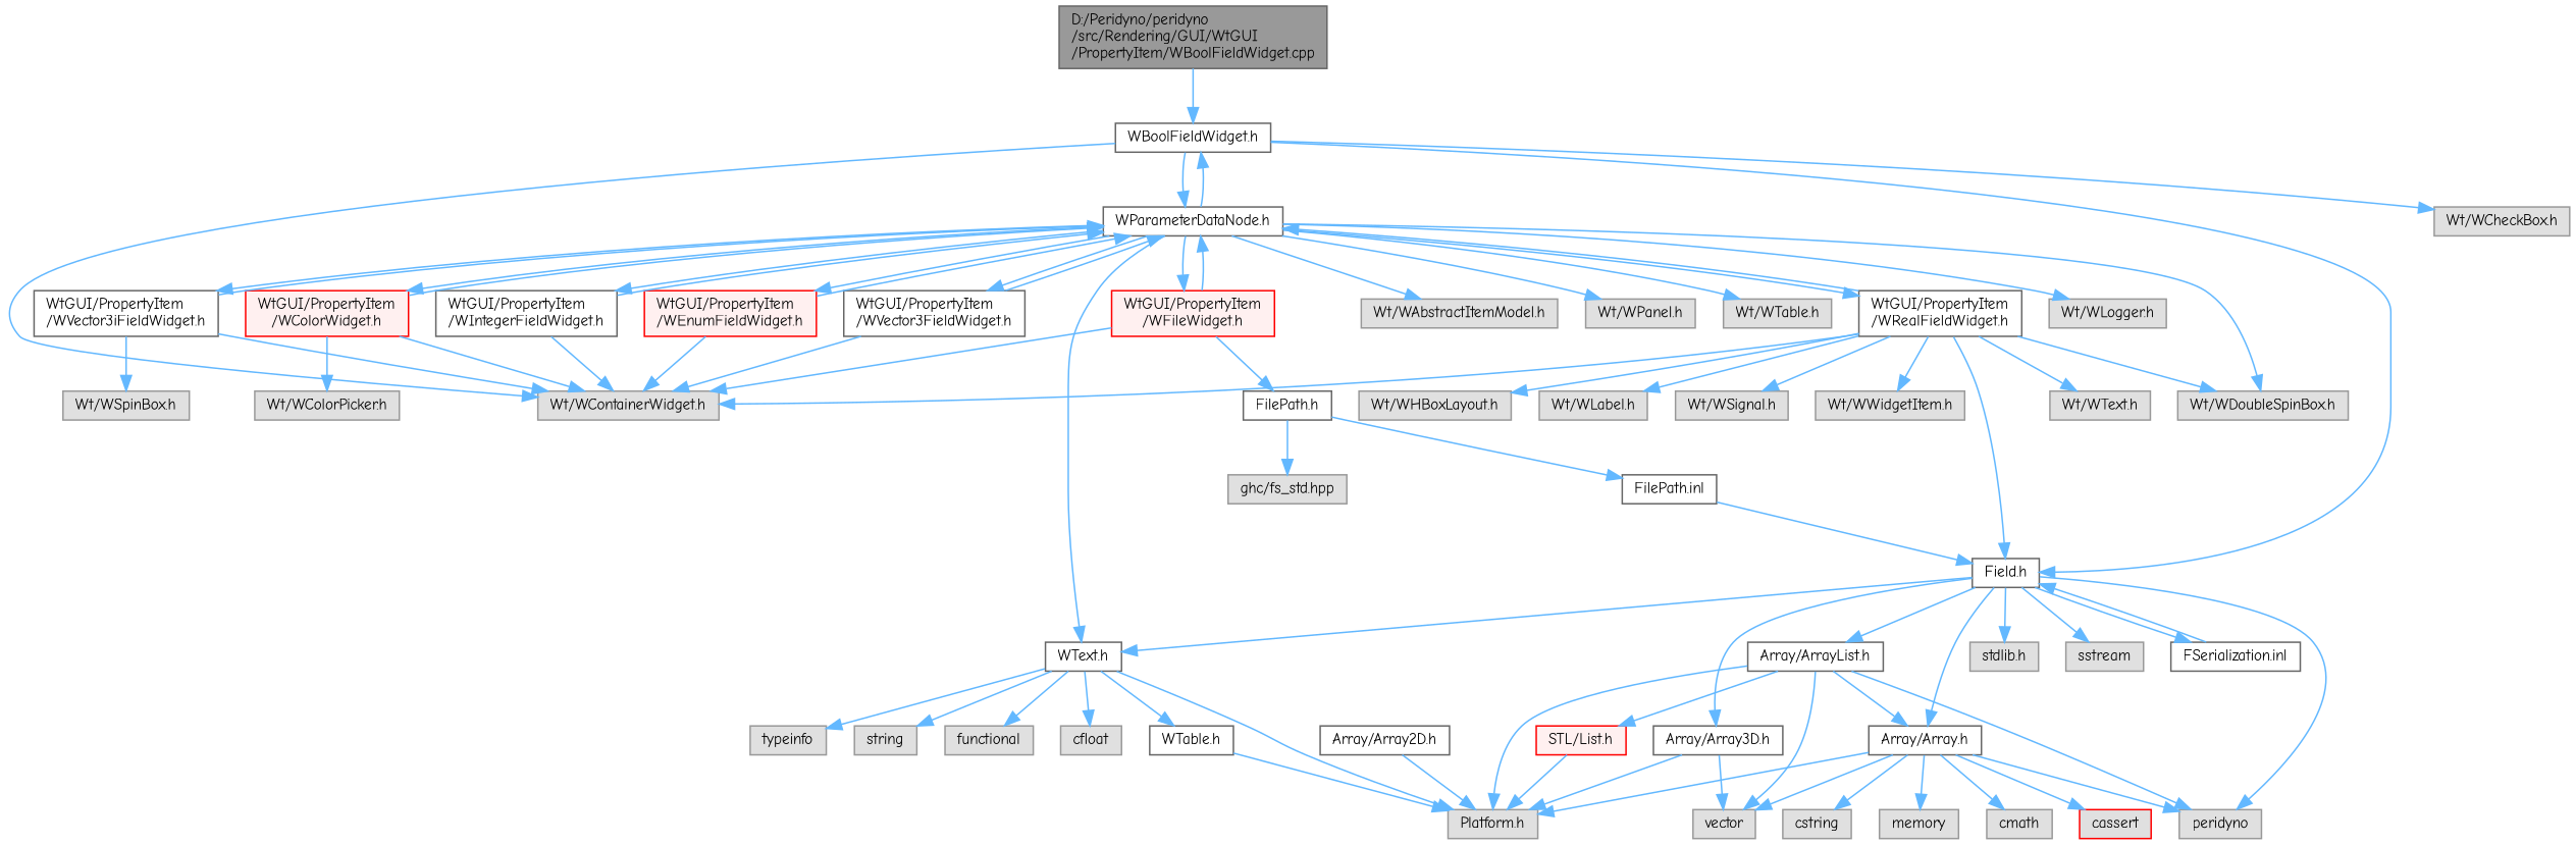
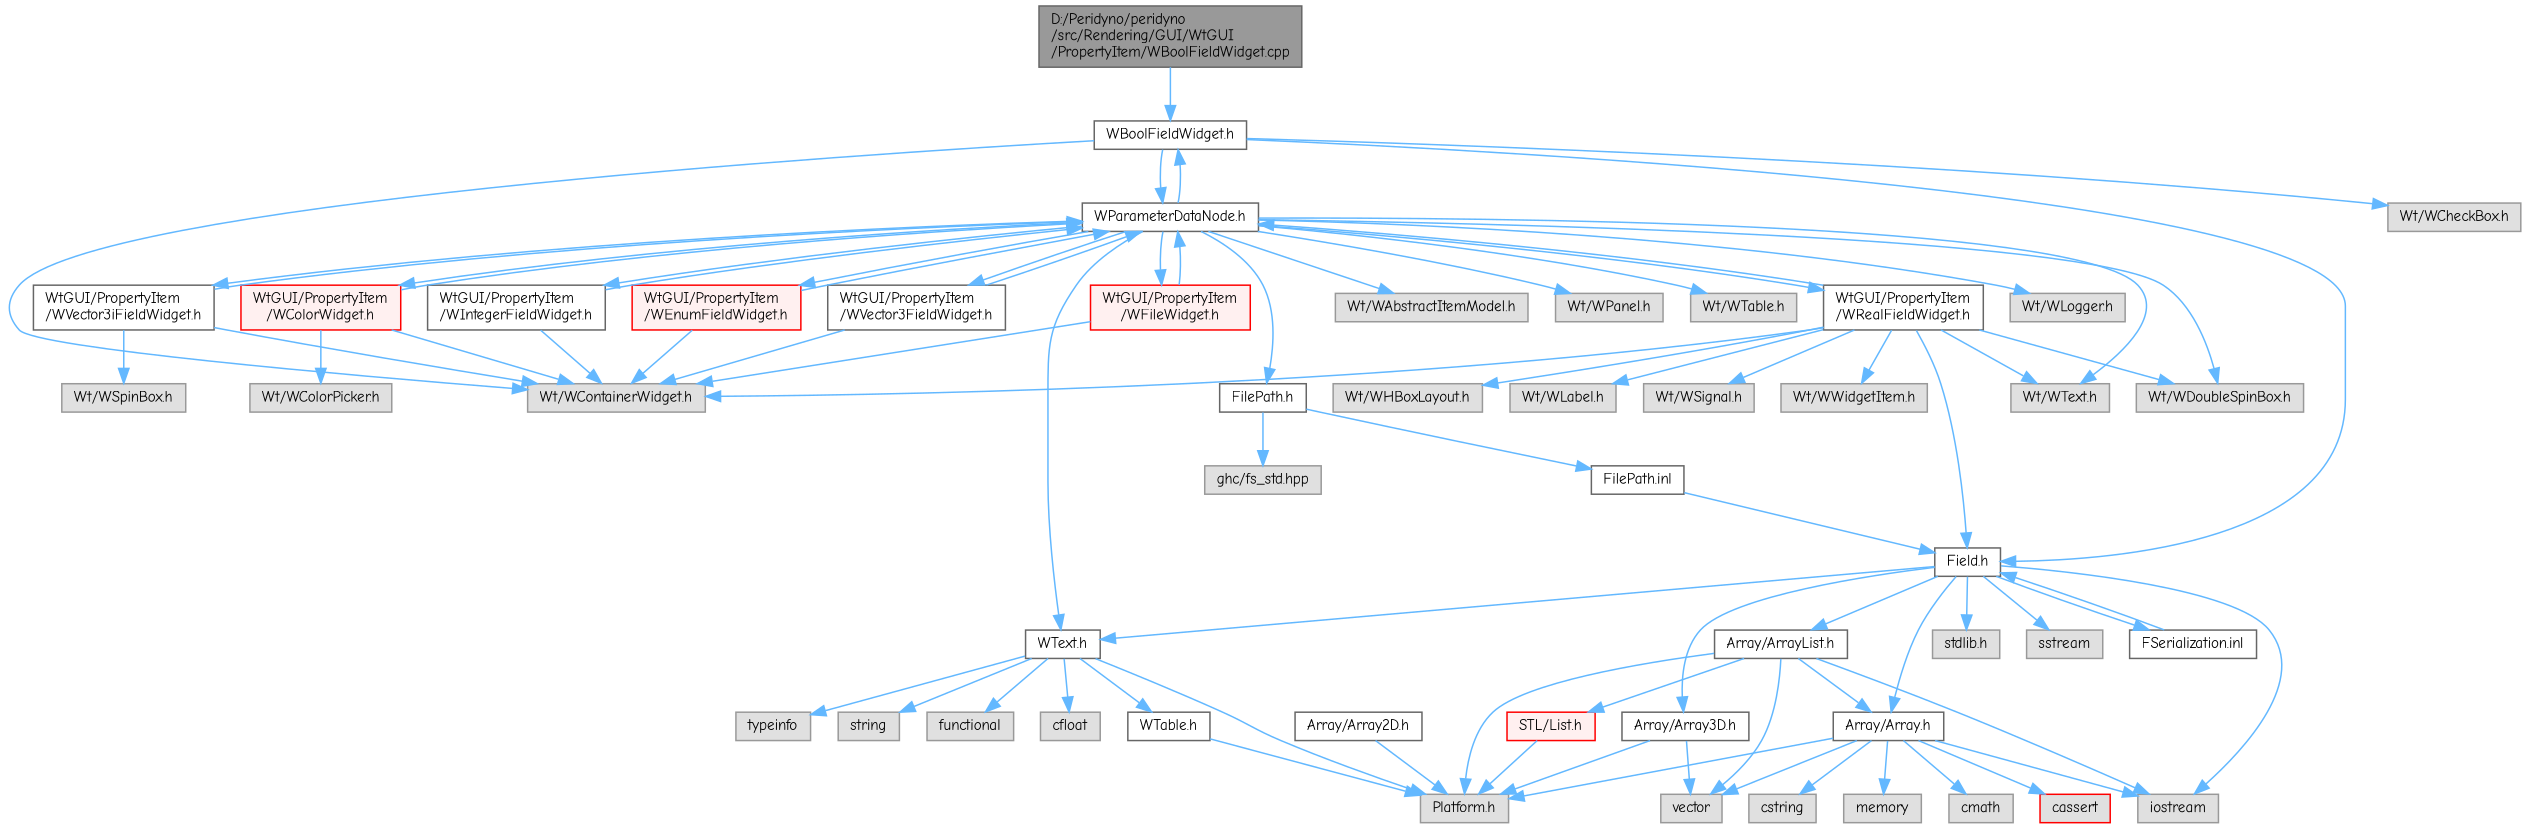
  digraph {
    fontname="Comic Neue"
    node [color=grey60 fillcolor="#E0E0E0" fontname="Comic Neue" fontsize=10 shape=box style=filled]
    edge [color=steelblue1 fontname="Comic Neue" fontsize=10 labelfontname=Helvetica labelfontsize=10 style=solid]
    n1 [color=gray40 fillcolor=grey60 fontcolor=black height=0.2 label="D:/Peridyno/peridyno\l/src/Rendering/GUI/WtGUI\l/PropertyItem/WBoolFieldWidget.cpp" width=0.4]
    n2 [color=grey40 fillcolor=white height=0.2 label="WBoolFieldWidget.h" width=0.4]
    n3 [height=0.2 label="Wt/WContainerWidget.h" width=0.4]
    n4 [height=0.2 label="Wt/WCheckBox.h" width=0.4]
    n5 [color=grey40 fillcolor=white height=0.2 label="Field.h" width=0.4]
    n6 [color=grey40 fillcolor=white height=0.2 label="WParameterDataNode.h" width=0.4]
-   n7 [height=0.2 label=peridyno width=0.4]
+   n7 [height=0.2 label=iostream width=0.4]
    n8 [height=0.2 label="stdlib.h" width=0.4]
    n9 [height=0.2 label=sstream width=0.4]
    n10 [color=grey40 fillcolor=white height=0.2 label="WText.h" width=0.4]
    n11 [color=grey40 fillcolor=white height=0.2 label="Array/Array.h" width=0.4]
    n12 [color=grey40 fillcolor=white height=0.2 label="Array/Array3D.h" width=0.4]
    n13 [color=grey40 fillcolor=white height=0.2 label="Array/ArrayList.h" width=0.4]
    n14 [color=grey40 fillcolor=white height=0.2 label="FSerialization.inl" width=0.4]
    n15 [height=0.2 label="Wt/WAbstractItemModel.h" width=0.4]
    n16 [height=0.2 label="Wt/WText.h" width=0.4]
    n17 [height=0.2 label="Wt/WPanel.h" width=0.4]
    n18 [height=0.2 label="Wt/WTable.h" width=0.4]
    n19 [height=0.2 label="Wt/WDoubleSpinBox.h" width=0.4]
    n20 [height=0.2 label="Wt/WLogger.h" width=0.4]
    n21 [color=grey40 fillcolor=white height=0.2 label="FilePath.h" width=0.4]
    n22 [color=grey40 fillcolor=white height=0.2 label="WtGUI/PropertyItem\l/WRealFieldWidget.h" width=0.4]
    n23 [color=grey40 fillcolor=white height=0.2 label="WtGUI/PropertyItem\l/WVector3FieldWidget.h" width=0.4]
    n24 [color=grey40 fillcolor=white height=0.2 label="WtGUI/PropertyItem\l/WVector3iFieldWidget.h" width=0.4]
    n25 [color=grey40 fillcolor=white height=0.2 label="WtGUI/PropertyItem\l/WIntegerFieldWidget.h" width=0.4]
    n26 [color=red fillcolor="#FFF0F0" height=0.2 label="WtGUI/PropertyItem\l/WColorWidget.h" width=0.4]
    n27 [color=red fillcolor="#FFF0F0" height=0.2 label="WtGUI/PropertyItem\l/WFileWidget.h" width=0.4]
    n28 [color=red fillcolor="#FFF0F0" height=0.2 label="WtGUI/PropertyItem\l/WEnumFieldWidget.h" width=0.4]
    n29 [height=0.2 label="Platform.h" width=0.4]
    n30 [color=grey40 fillcolor=white height=0.2 label="WTable.h" width=0.4]
    n31 [height=0.2 label=typeinfo width=0.4]
    n32 [height=0.2 label=string width=0.4]
    n33 [height=0.2 label=functional width=0.4]
    n34 [height=0.2 label=cfloat width=0.4]
    n35 [color=red height=0.2 label=cassert width=0.4]
    n36 [height=0.2 label=vector width=0.4]
    n37 [height=0.2 label=cstring width=0.4]
    n38 [height=0.2 label=memory width=0.4]
    n39 [height=0.2 label=cmath width=0.4]
    n40 [color=grey40 fillcolor=white height=0.2 label="Array/Array2D.h" width=0.4]
    n41 [color=red fillcolor="#FFF0F0" height=0.2 label="STL/List.h" width=0.4]
    n42 [height=0.2 label="ghc/fs_std.hpp" width=0.4]
    n43 [color=grey40 fillcolor=white height=0.2 label="FilePath.inl" width=0.4]
    n44 [height=0.2 label="Wt/WWidgetItem.h" width=0.4]
    n45 [height=0.2 label="Wt/WHBoxLayout.h" width=0.4]
    n46 [height=0.2 label="Wt/WLabel.h" width=0.4]
    n47 [height=0.2 label="Wt/WSignal.h" width=0.4]
    n48 [height=0.2 label="Wt/WSpinBox.h" width=0.4]
    n49 [height=0.2 label="Wt/WColorPicker.h" width=0.4]
    n1 -> n2
    n2 -> n3
    n2 -> n4
    n2 -> n5
    n2 -> n6
    n5 -> n7
    n5 -> n8
    n5 -> n9
    n5 -> n10
    n5 -> n11
    n5 -> n12
    n5 -> n13
    n5 -> n14
    n6 -> n2
    n6 -> n10
    n6 -> n15
+   n6 -> n16
    n6 -> n17
    n6 -> n18
    n6 -> n19
    n6 -> n20
-   n27 -> n21
+   n6 -> n21
    n6 -> n22
    n6 -> n23
    n6 -> n24
    n6 -> n25
    n6 -> n26
    n6 -> n27
    n6 -> n28
    n10 -> n29
    n10 -> n30
    n10 -> n31
    n10 -> n32
    n10 -> n33
    n10 -> n34
    n11 -> n7
    n11 -> n29
    n11 -> n35
    n11 -> n36
    n11 -> n37
    n11 -> n38
    n11 -> n39
    n12 -> n29
    n12 -> n36
    n13 -> n7
    n13 -> n11
    n13 -> n29
    n13 -> n36
    n13 -> n41
    n14 -> n5
    n21 -> n42
    n21 -> n43
    n22 -> n3
    n22 -> n5
    n22 -> n6
    n22 -> n16
    n22 -> n19
    n22 -> n44
    n22 -> n45
    n22 -> n46
    n22 -> n47
    n23 -> n3
    n23 -> n6
    n24 -> n3
    n24 -> n6
    n24 -> n48
    n25 -> n3
    n25 -> n6
    n26 -> n3
    n26 -> n6
    n26 -> n49
    n27 -> n3
    n27 -> n6
    n28 -> n3
    n28 -> n6
    n30 -> n29
    n40 -> n29
    n41 -> n29
    n43 -> n5
  }
